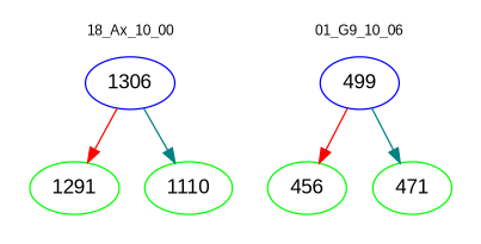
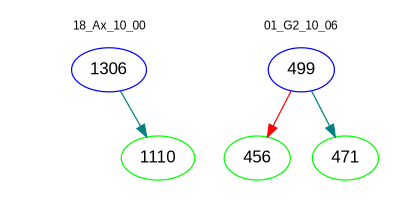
  digraph {
    fontname="Liberation Sans"
    node [color=green fontname="Liberation Sans"]
    edge [color=red fontname="Liberation Sans"]
    n1 [color=blue label=1306]
-   n2 [label=1291]
    n3 [label=1110]
    n4 [color=blue label=499]
    n5 [label=456]
    n6 [label=471]
    subgraph cluster_1 {
      color=white
      fontsize=10
      label="18_Ax_10_00"
      n1
-     n2
      n3
    }
    subgraph cluster_2 {
      color=white
      fontsize=10
-     label="01_G9_10_06"
+     label="01_G2_10_06"
      n4
      n5
      n6
    }
-   n1 -> n2
    n1 -> n3 [color=teal]
    n4 -> n5
    n4 -> n6 [color=teal]
  }
